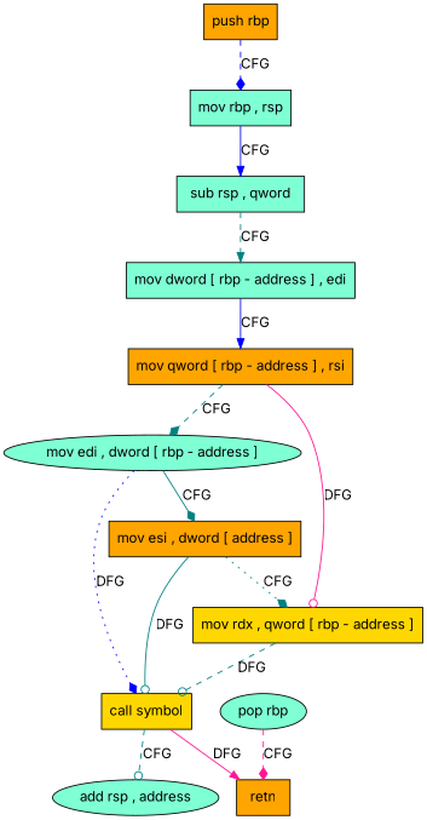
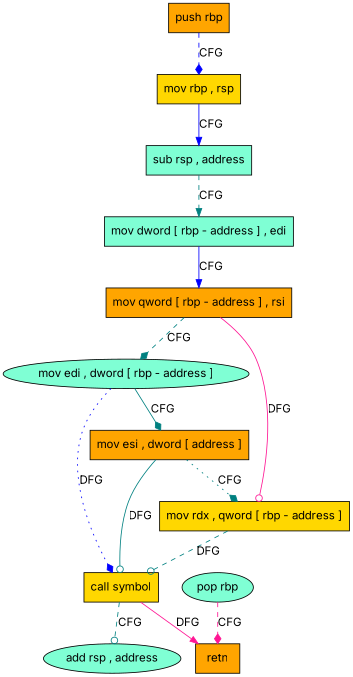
  digraph {
    fontname=Inter
    node [fillcolor=aquamarine fontname=Inter shape=box style=filled]
    edge [arrowhead=diamond color=teal fontname=Inter style=dashed]
    n1 [fillcolor=orange label="push rbp"]
-   n2 [label="mov rbp , rsp"]
-   n3 [label="sub rsp , qword"]
+   n2 [fillcolor=gold label="mov rbp , rsp"]
+   n3 [label="sub rsp , address"]
    n4 [label="mov dword [ rbp - address ] , edi"]
    n5 [fillcolor=orange label="mov qword [ rbp - address ] , rsi"]
    n6 [label="mov edi , dword [ rbp - address ]" shape=ellipse]
    n7 [fillcolor=gold label="mov rdx , qword [ rbp - address ]"]
    n8 [fillcolor=orange label="mov esi , dword [ address ]"]
    n9 [fillcolor=gold label="call symbol"]
    n10 [label="add rsp , address" shape=ellipse]
    n11 [fillcolor=orange label=retn]
    n12 [label="pop rbp" shape=ellipse]
    n1 -> n2 [color=blue label=CFG]
    n2 -> n3 [arrowhead=normal color=blue label=CFG style=solid]
    n3 -> n4 [arrowhead=normal label=CFG]
    n4 -> n5 [arrowhead=normal color=blue label=CFG style=solid]
    n5 -> n6 [label=CFG]
    n5 -> n7 [arrowhead=odot color=deeppink label=DFG style=solid]
    n6 -> n8 [label=CFG style=solid]
    n6 -> n9 [color=blue label=DFG style=dotted]
    n7 -> n9 [arrowhead=odot label=DFG]
    n8 -> n7 [label=CFG style=dotted]
    n8 -> n9 [arrowhead=odot label=DFG style=solid]
    n9 -> n10 [arrowhead=odot label=CFG]
    n9 -> n11 [arrowhead=normal color=deeppink label=DFG style=solid]
    n12 -> n11 [color=deeppink label=CFG]
  }
